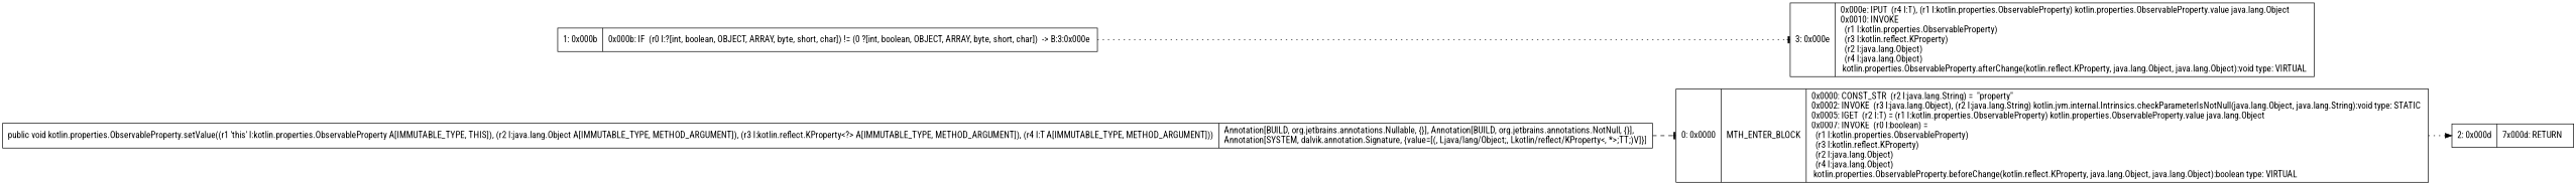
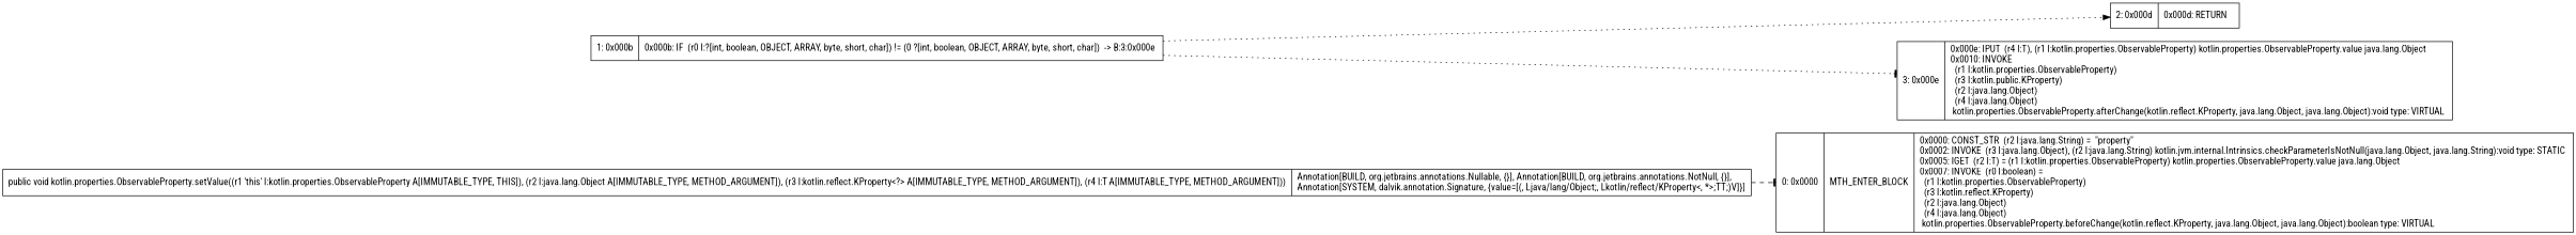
  digraph {
    fontname="Roboto Condensed"
    rankdir=LR
    node [fontname="Roboto Condensed" shape=record]
    edge [arrowhead=tee fontname="Roboto Condensed" style=dotted]
    n1 [label="{0\:\ 0x0000|MTH_ENTER_BLOCK\l|0x0000: CONST_STR  (r2 I:java.lang.String) =  \"property\" \l0x0002: INVOKE  (r3 I:java.lang.Object), (r2 I:java.lang.String) kotlin.jvm.internal.Intrinsics.checkParameterIsNotNull(java.lang.Object, java.lang.String):void type: STATIC \l0x0005: IGET  (r2 I:T) = (r1 I:kotlin.properties.ObservableProperty) kotlin.properties.ObservableProperty.value java.lang.Object \l0x0007: INVOKE  (r0 I:boolean) = \l  (r1 I:kotlin.properties.ObservableProperty)\l  (r3 I:kotlin.reflect.KProperty)\l  (r2 I:java.lang.Object)\l  (r4 I:java.lang.Object)\l kotlin.properties.ObservableProperty.beforeChange(kotlin.reflect.KProperty, java.lang.Object, java.lang.Object):boolean type: VIRTUAL \l}"]
    n2 [label="{1\:\ 0x000b|0x000b: IF  (r0 I:?[int, boolean, OBJECT, ARRAY, byte, short, char]) != (0 ?[int, boolean, OBJECT, ARRAY, byte, short, char])  \-\> B:3:0x000e \l}"]
-   n3 [label="{2\:\ 0x000d|7x000d: RETURN   \l}"]
-   n4 [label="{3\:\ 0x000e|0x000e: IPUT  (r4 I:T), (r1 I:kotlin.properties.ObservableProperty) kotlin.properties.ObservableProperty.value java.lang.Object \l0x0010: INVOKE  \l  (r1 I:kotlin.properties.ObservableProperty)\l  (r3 I:kotlin.reflect.KProperty)\l  (r2 I:java.lang.Object)\l  (r4 I:java.lang.Object)\l kotlin.properties.ObservableProperty.afterChange(kotlin.reflect.KProperty, java.lang.Object, java.lang.Object):void type: VIRTUAL \l}"]
+   n3 [label="{2\:\ 0x000d|0x000d: RETURN   \l}"]
+   n4 [label="{3\:\ 0x000e|0x000e: IPUT  (r4 I:T), (r1 I:kotlin.properties.ObservableProperty) kotlin.properties.ObservableProperty.value java.lang.Object \l0x0010: INVOKE  \l  (r1 I:kotlin.properties.ObservableProperty)\l  (r3 I:kotlin.public.KProperty)\l  (r2 I:java.lang.Object)\l  (r4 I:java.lang.Object)\l kotlin.properties.ObservableProperty.afterChange(kotlin.reflect.KProperty, java.lang.Object, java.lang.Object):void type: VIRTUAL \l}"]
    n5 [label="{public void kotlin.properties.ObservableProperty.setValue((r1 'this' I:kotlin.properties.ObservableProperty A[IMMUTABLE_TYPE, THIS]), (r2 I:java.lang.Object A[IMMUTABLE_TYPE, METHOD_ARGUMENT]), (r3 I:kotlin.reflect.KProperty\<?\> A[IMMUTABLE_TYPE, METHOD_ARGUMENT]), (r4 I:T A[IMMUTABLE_TYPE, METHOD_ARGUMENT]))  | Annotation[BUILD, org.jetbrains.annotations.Nullable, \{\}], Annotation[BUILD, org.jetbrains.annotations.NotNull, \{\}], \lAnnotation[SYSTEM, dalvik.annotation.Signature, \{value=[(, Ljava\/lang\/Object;, Lkotlin\/reflect\/KProperty\<, *\>;TT;)V]\}]\l}"]
-   n1 -> n3 [arrowhead=normal]
+   n2 -> n3 [arrowhead=normal]
    n2 -> n4
    n5 -> n1 [style=dashed]
  }
